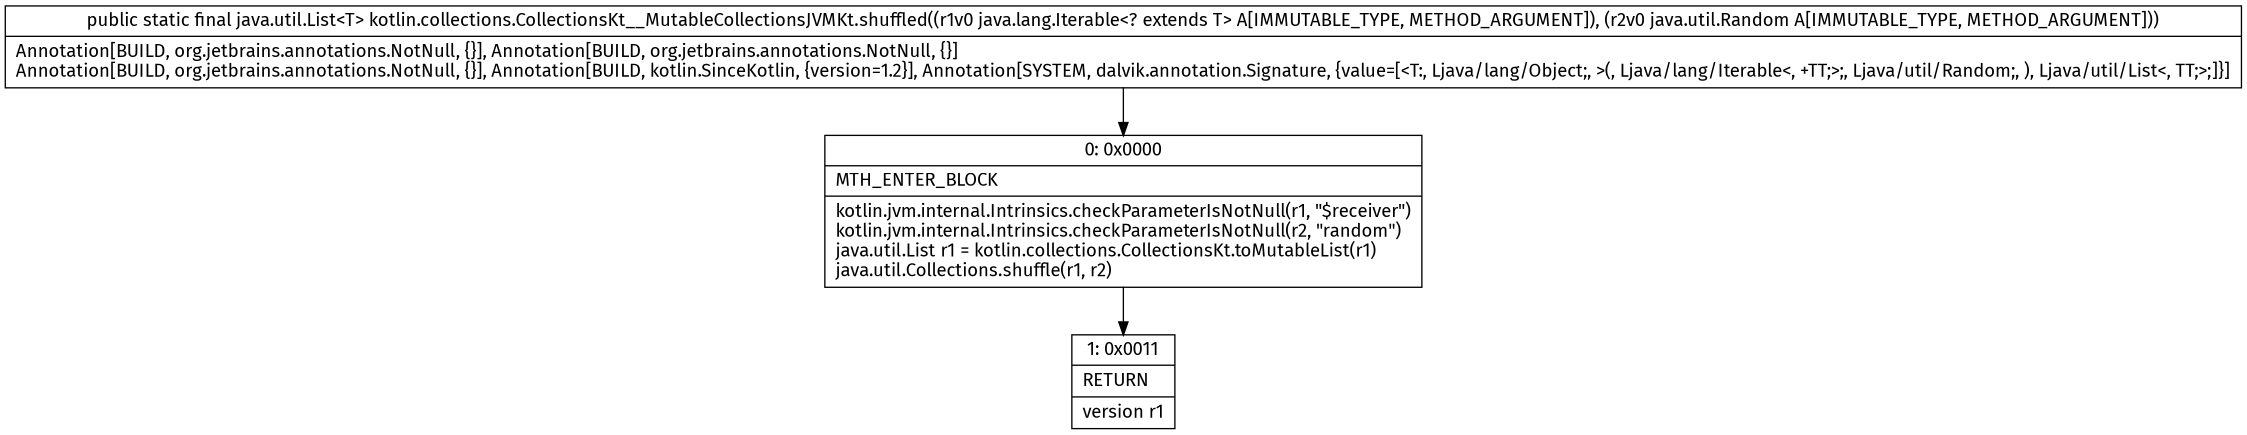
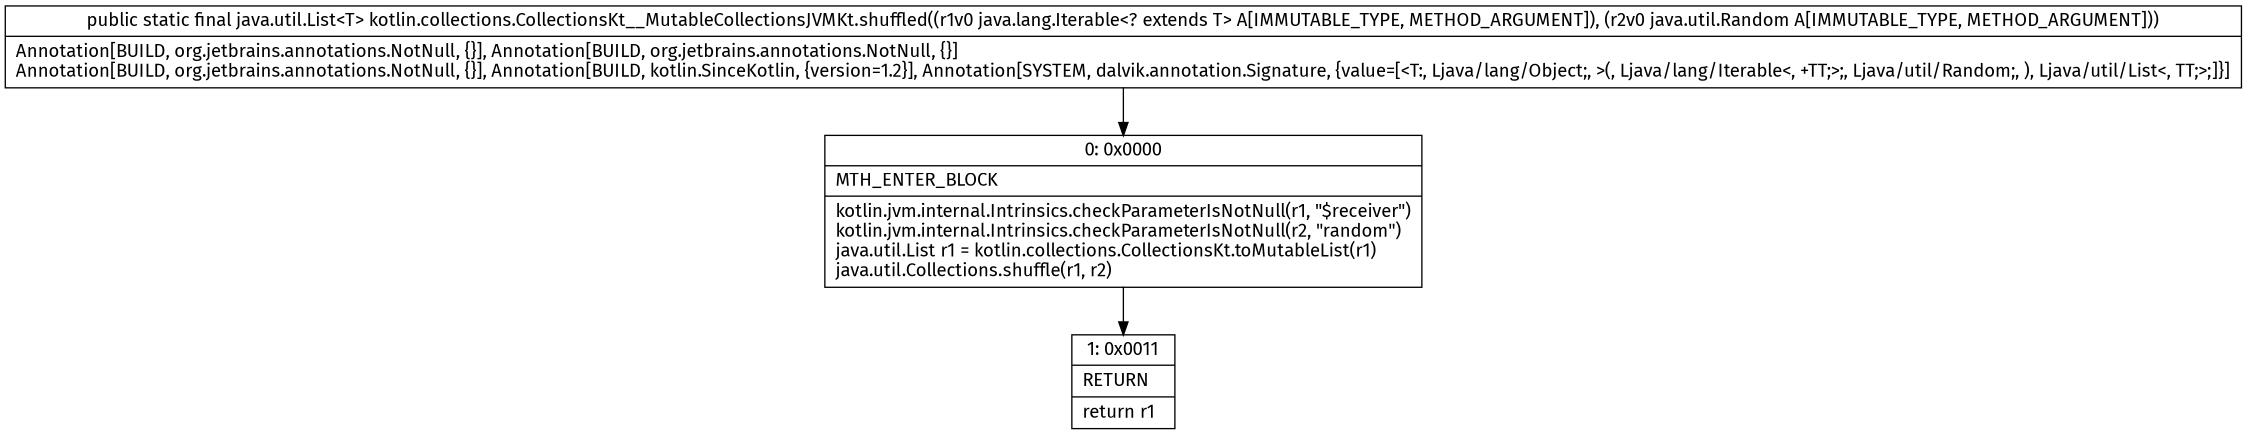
  digraph {
    fontname="Fira Sans"
    node [shape=record fontname="Fira Sans"]
    edge [fontname="Fira Sans"]
    n1 [label="{0\:\ 0x0000|MTH_ENTER_BLOCK\l|kotlin.jvm.internal.Intrinsics.checkParameterIsNotNull(r1, \"$receiver\")\lkotlin.jvm.internal.Intrinsics.checkParameterIsNotNull(r2, \"random\")\ljava.util.List r1 = kotlin.collections.CollectionsKt.toMutableList(r1)\ljava.util.Collections.shuffle(r1, r2)\l}"]
-   n2 [label="{1\:\ 0x0011|RETURN\l|version r1\l}"]
+   n2 [label="{1\:\ 0x0011|RETURN\l|return r1\l}"]
    n3 [label="{public static final java.util.List\<T\> kotlin.collections.CollectionsKt__MutableCollectionsJVMKt.shuffled((r1v0 java.lang.Iterable\<? extends T\> A[IMMUTABLE_TYPE, METHOD_ARGUMENT]), (r2v0 java.util.Random A[IMMUTABLE_TYPE, METHOD_ARGUMENT]))  | Annotation[BUILD, org.jetbrains.annotations.NotNull, \{\}], Annotation[BUILD, org.jetbrains.annotations.NotNull, \{\}]\lAnnotation[BUILD, org.jetbrains.annotations.NotNull, \{\}], Annotation[BUILD, kotlin.SinceKotlin, \{version=1.2\}], Annotation[SYSTEM, dalvik.annotation.Signature, \{value=[\<T:, Ljava\/lang\/Object;, \>(, Ljava\/lang\/Iterable\<, +TT;\>;, Ljava\/util\/Random;, ), Ljava\/util\/List\<, TT;\>;]\}]\l}"]
    n1 -> n2
    n3 -> n1
  }
